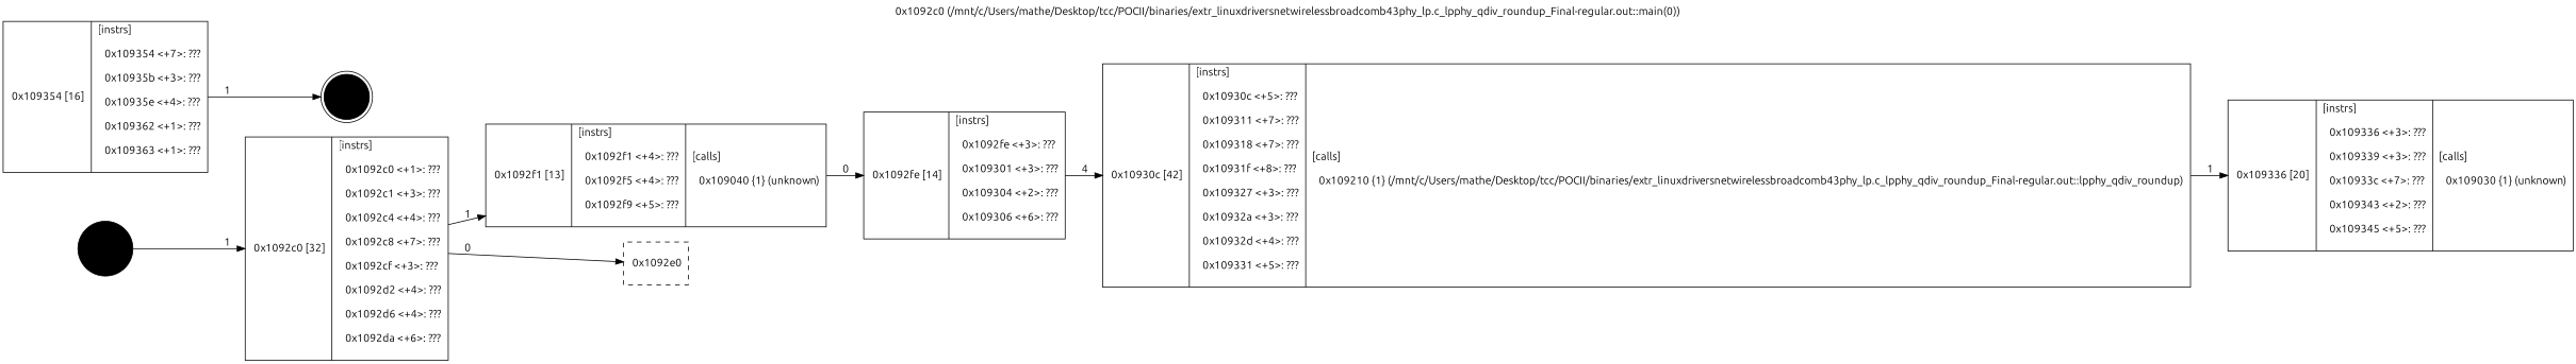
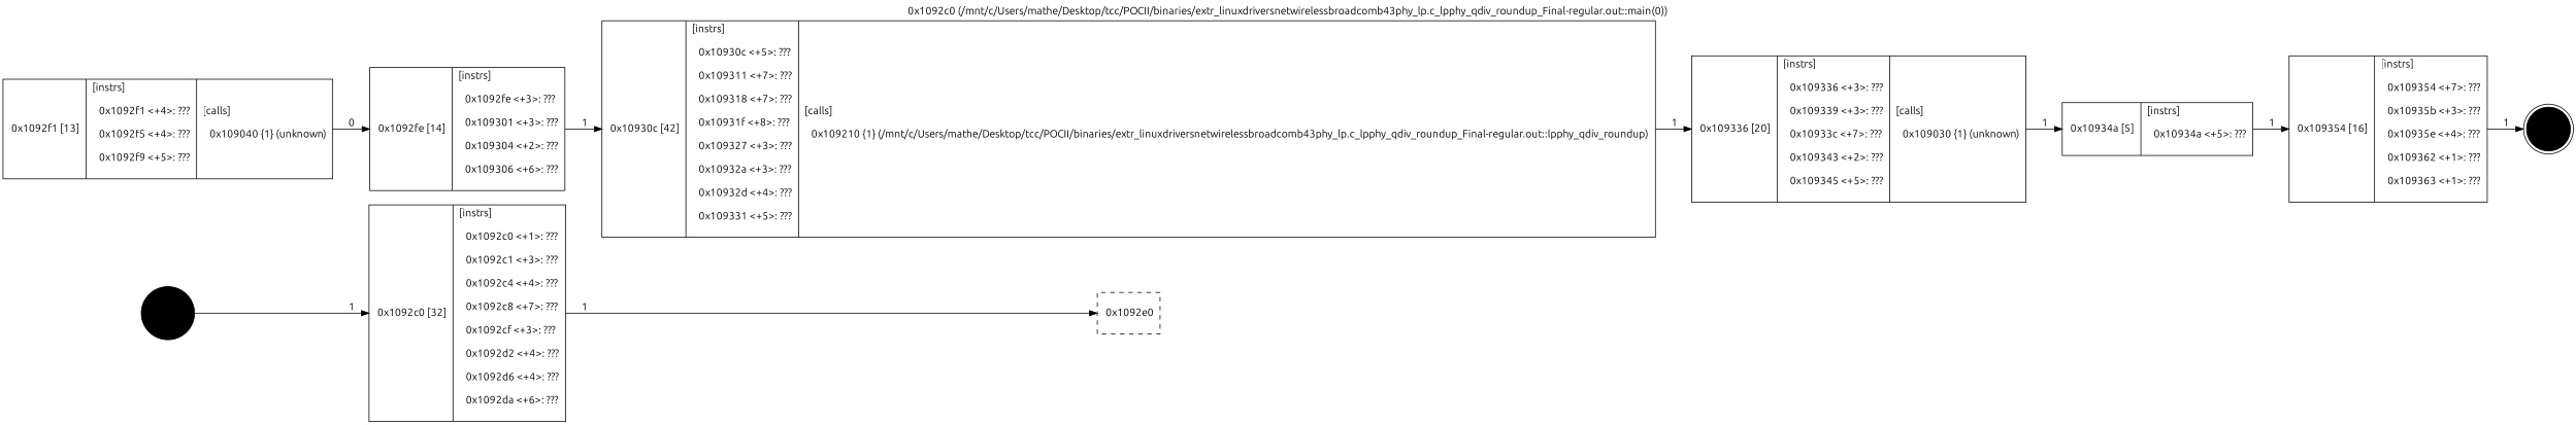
  digraph {
    fontname=Ubuntu
    label="0x1092c0 (/mnt/c/Users/mathe/Desktop/tcc/POCII/binaries/extr_linuxdriversnetwirelessbroadcomb43phy_lp.c_lpphy_qdiv_roundup_Final-regular.out::main(0))"
    labelloc=t
    rankdir=LR
    node [fontname=Ubuntu shape=record]
    edge [fontname=Ubuntu]
    Entry [fillcolor=black height=0.3 shape=circle style=filled width=0.3]
    n2 [label="{\n     0x1092c0 [32]\l\n     | [instrs]\l\n     &nbsp;&nbsp;0x1092c0 \<+1\>: ???\l\n     &nbsp;&nbsp;0x1092c1 \<+3\>: ???\l\n     &nbsp;&nbsp;0x1092c4 \<+4\>: ???\l\n     &nbsp;&nbsp;0x1092c8 \<+7\>: ???\l\n     &nbsp;&nbsp;0x1092cf \<+3\>: ???\l\n     &nbsp;&nbsp;0x1092d2 \<+4\>: ???\l\n     &nbsp;&nbsp;0x1092d6 \<+4\>: ???\l\n     &nbsp;&nbsp;0x1092da \<+6\>: ???\l\n  }"]
    n3 [label="{\n     0x1092f1 [13]\l\n     | [instrs]\l\n     &nbsp;&nbsp;0x1092f1 \<+4\>: ???\l\n     &nbsp;&nbsp;0x1092f5 \<+4\>: ???\l\n     &nbsp;&nbsp;0x1092f9 \<+5\>: ???\l\n     | [calls]\l\n     &nbsp;&nbsp;0x109040 \{1\} (unknown)\l\n  }"]
    n4 [label="{\n     0x1092e0\l\n  }" style=dashed]
    n5 [label="{\n     0x1092fe [14]\l\n     | [instrs]\l\n     &nbsp;&nbsp;0x1092fe \<+3\>: ???\l\n     &nbsp;&nbsp;0x109301 \<+3\>: ???\l\n     &nbsp;&nbsp;0x109304 \<+2\>: ???\l\n     &nbsp;&nbsp;0x109306 \<+6\>: ???\l\n  }"]
    n6 [label="{\n     0x10930c [42]\l\n     | [instrs]\l\n     &nbsp;&nbsp;0x10930c \<+5\>: ???\l\n     &nbsp;&nbsp;0x109311 \<+7\>: ???\l\n     &nbsp;&nbsp;0x109318 \<+7\>: ???\l\n     &nbsp;&nbsp;0x10931f \<+8\>: ???\l\n     &nbsp;&nbsp;0x109327 \<+3\>: ???\l\n     &nbsp;&nbsp;0x10932a \<+3\>: ???\l\n     &nbsp;&nbsp;0x10932d \<+4\>: ???\l\n     &nbsp;&nbsp;0x109331 \<+5\>: ???\l\n     | [calls]\l\n     &nbsp;&nbsp;0x109210 \{1\} (/mnt/c/Users/mathe/Desktop/tcc/POCII/binaries/extr_linuxdriversnetwirelessbroadcomb43phy_lp.c_lpphy_qdiv_roundup_Final-regular.out::lpphy_qdiv_roundup)\l\n  }"]
    n7 [label="{\n     0x109336 [20]\l\n     | [instrs]\l\n     &nbsp;&nbsp;0x109336 \<+3\>: ???\l\n     &nbsp;&nbsp;0x109339 \<+3\>: ???\l\n     &nbsp;&nbsp;0x10933c \<+7\>: ???\l\n     &nbsp;&nbsp;0x109343 \<+2\>: ???\l\n     &nbsp;&nbsp;0x109345 \<+5\>: ???\l\n     | [calls]\l\n     &nbsp;&nbsp;0x109030 \{1\} (unknown)\l\n  }"]
+   n8 [label="{\n     0x10934a [5]\l\n     | [instrs]\l\n     &nbsp;&nbsp;0x10934a \<+5\>: ???\l\n  }"]
    Exit [fillcolor=black height=0.3 peripheries=2 shape=circle style=filled width=0.3]
    n10 [label="{\n     0x109354 [16]\l\n     | [instrs]\l\n     &nbsp;&nbsp;0x109354 \<+7\>: ???\l\n     &nbsp;&nbsp;0x10935b \<+3\>: ???\l\n     &nbsp;&nbsp;0x10935e \<+4\>: ???\l\n     &nbsp;&nbsp;0x109362 \<+1\>: ???\l\n     &nbsp;&nbsp;0x109363 \<+1\>: ???\l\n  }"]
    Entry -> n2 [label=" 1"]
-   n2 -> n3 [label=" 1"]
-   n2 -> n4 [label=" 0"]
+   n2 -> n4 [label=" 1"]
    n3 -> n5 [label=" 0"]
-   n5 -> n6 [label=" 4"]
+   n5 -> n6 [label=" 1"]
    n6 -> n7 [label=" 1"]
+   n7 -> n8 [label=" 1"]
+   n8 -> n10 [label=" 1"]
    n10 -> Exit [label=" 1"]
  }
